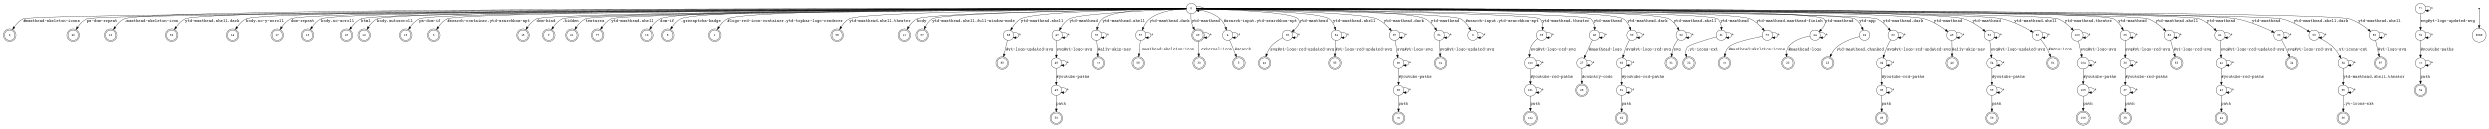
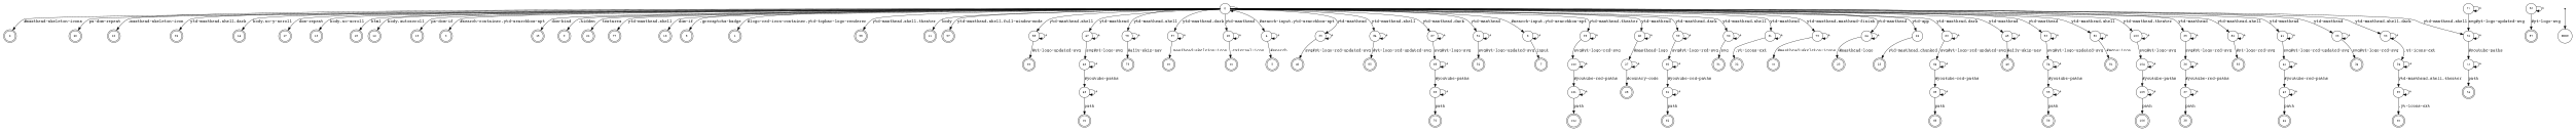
  digraph {
    fontname="Courier Prime"
    rankdir=TB
    node [fontname="Courier Prime" fontsize=10 shape=circle]
    edge [fontname="Courier Prime"]
    n1 [label=56 shape=doublecircle]
    n2 [label=2 shape=doublecircle]
    n3 [label=20 shape=doublecircle]
    n4 [label=10 shape=doublecircle]
    n5 [label=38 shape=doublecircle]
    n6 [label=92 shape=doublecircle]
    n7 [label=83 shape=doublecircle]
    n8 [label=14 shape=doublecircle]
    n9 [label=17 shape=doublecircle]
    n10 [label=13 shape=doublecircle]
    n11 [label=30 shape=doublecircle]
    n12 [label=52 shape=doublecircle]
    n13 [label=32 shape=doublecircle]
    n14 [label=18 shape=doublecircle]
    n15 [label=12 shape=doublecircle]
    n16 [label=89 shape=doublecircle]
    n17 [label=106 shape=doublecircle]
    n18 [label=66 shape=doublecircle]
    n19 [label=19 shape=doublecircle]
    n20 [label=3 shape=doublecircle]
+   n21 [label=7 shape=doublecircle]
    n22 [label=76 shape=doublecircle]
    n23 [label=79 shape=doublecircle]
    n24 [label=15 shape=doublecircle]
    n25 [label=81 shape=doublecircle]
    n26 [label=23 shape=doublecircle]
    n27 [label=28 shape=doublecircle]
    n28 [label=44 shape=doublecircle]
    n29 [label=9 shape=doublecircle]
    n30 [label=21 shape=doublecircle]
    n31 [label=70 shape=doublecircle]
    n32 [label=74 shape=doublecircle]
    n33 [label=46 shape=doublecircle]
    n34 [label=77 shape=doublecircle]
    n35 [label=16 shape=doublecircle]
    n36 [label=34 shape=doublecircle]
    n37 [label=50 shape=doublecircle]
    n38 [label=58 shape=doublecircle]
    n39 [label=85 shape=doublecircle]
    n40 [label=40 shape=doublecircle]
    n41 [label=87 shape=doublecircle]
    n42 [label=5 shape=doublecircle]
    n43 [label=8 shape=doublecircle]
    n44 [label=1 shape=doublecircle]
    n45 [label=91 shape=doublecircle]
    n46 [label=96 shape=doublecircle]
    n47 [label=98 shape=doublecircle]
    n48 [label=11 shape=doublecircle]
    n49 [label=62 shape=doublecircle]
    n50 [label=102 shape=doublecircle]
    n51 [label=97 shape=doublecircle]
    n52 [label=25 shape=doublecircle]
    __start [shape=point]
    None
    n55 [label=88]
    n56 [label=47]
    n57 [label=48]
    n58 [label=49]
    n59 [label=64]
    n60 [label=65]
    n61 [label=94]
    n62 [label=95]
    n63 [label=37]
    n64 [label=78]
    n65 [label=57]
    n66 [label=0]
-   n67 [label=29 shape=doublecircle]
+   n67 [label=29]
    n68 [label=4]
    n69 [label=39]
    n70 [label=84]
    n71 [label=67]
    n72 [label=51]
    n73 [label=6]
    n74 [label=99]
    n75 [label=26]
    n76 [label=59]
    n77 [label=90]
    n78 [label=31]
    n79 [label=75]
    n80 [label=24]
    n81 [label=22]
    n82 [label=63]
    n83 [label=45]
    n84 [label=53]
    n85 [label=80]
    n86 [label=103]
    n87 [label=35]
    n88 [label=82]
    n89 [label=41]
    n90 [label=33]
    n91 [label=93]
    n92 [label=86]
    n93 [label=68]
    n94 [label=100]
    n95 [label=27]
    n96 [label=71]
    n97 [label=72]
    n98 [label=60]
    n99 [label=54]
    n100 [label=104]
    n101 [label=36]
    n102 [label=42]
    n103 [label=101]
    n104 [label=69]
    n105 [label=55]
    n106 [label=43]
    n107 [label=61]
    n108 [label=73]
    n109 [label=105]
    subgraph sub_1 {
      n1
      n2
      n3
      n4
      n5
      n6
      n7
      n8
      n9
      n10
      n11
      n12
      n13
      n14
      n15
      n16
      n17
      n18
      n19
      n20
+     n21
      n22
      n23
      n24
      n25
      n26
      n27
      n28
      n29
      n30
      n31
      n32
      n33
      n34
      n35
      n36
      n37
      n38
      n39
      n40
      n41
      n42
      n43
      n44
      n45
      n46
      n47
      n48
      n49
      n50
      n51
      n52
    }
    __start -> None
    n55 -> n16 [label="#yt-logo-updated-svg"]
    n55 -> n55 [label="*"]
    n56 -> n56 [label="*"]
    n56 -> n57 [label="svg#yt-logo-svg"]
    n57 -> n57 [label="*"]
    n57 -> n58 [label="#youtube-paths"]
    n58 -> n37 [label=path]
    n58 -> n58 [label="*"]
    n59 -> n59 [label="*"]
    n59 -> n60 [label="#youtube-red-paths"]
    n60 -> n18 [label=path]
    n60 -> n60 [label="*"]
    n61 -> n61 [label="*"]
    n61 -> n62 [label="ytd-masthead.shell.theater"]
    n62 -> n46 [label=".yt-icons-ext"]
    n62 -> n62 [label="*"]
    n63 -> n5 [label=path]
    n63 -> n63 [label="*"]
    n64 -> n23 [label="#a11y-skip-nav"]
    n64 -> n64 [label="*"]
    n65 -> n38 [label=".masthead-skeleton-icon"]
    n65 -> n65 [label="*"]
    n66 -> n2 [label="#masthead-skeleton-icons"]
    n66 -> n3 [label="ps-dom-repeat"]
    n66 -> n4 [label=".masthead-skeleton-icon"]
    n66 -> n6 [label="ytd-masthead.shell.dark"]
    n66 -> n8 [label="body.no-y-scroll"]
    n66 -> n9 [label="dom-repeat"]
    n66 -> n10 [label="body.no-scroll"]
    n66 -> n14 [label=html]
    n66 -> n15 [label="body.autoscroll"]
    n66 -> n19 [label="ps-dom-if"]
    n66 -> n20 [label="#search-container.ytd-searchbox-spt"]
    n66 -> n24 [label="dom-bind"]
    n66 -> n29 [label=".hidden"]
    n66 -> n30 [label=textarea]
    n66 -> n34 [label="ytd-masthead.shell"]
    n66 -> n35 [label="dom-if"]
    n66 -> n43 [label=".grecaptcha-badge"]
    n66 -> n44 [label="#logo-red-icon-container.ytd-topbar-logo-renderer"]
    n66 -> n47 [label="ytd-masthead.shell.theater"]
    n66 -> n48 [label=body]
    n66 -> n51 [label="ytd-masthead.shell.full-window-mode"]
    n66 -> n55 [label="ytd-masthead.shell"]
    n66 -> n56 [label="ytd-masthead"]
    n66 -> n64 [label="ytd-masthead.shell"]
    n66 -> n65 [label="ytd-masthead.dark"]
    n66 -> n66 [label="*"]
    n66 -> n67 [label="ytd-masthead"]
    n66 -> n68 [label="#search-input.ytd-searchbox-spt"]
    n66 -> n69 [label="ytd-masthead"]
    n66 -> n70 [label="ytd-masthead.shell"]
    n66 -> n71 [label="ytd-masthead.dark"]
    n66 -> n72 [label="ytd-masthead"]
    n66 -> n73 [label="#search-input.ytd-searchbox-spt"]
    n66 -> n74 [label="ytd-masthead.theater"]
    n66 -> n75 [label="ytd-masthead"]
    n66 -> n76 [label="ytd-masthead.dark"]
    n66 -> n77 [label="ytd-masthead.shell"]
    n66 -> n78 [label="ytd-masthead"]
    n66 -> n79 [label="ytd-masthead.masthead-finish"]
    n66 -> n80 [label="ytd-masthead"]
    n66 -> n81 [label="ytd-app"]
    n66 -> n82 [label="ytd-masthead.dark"]
    n66 -> n83 [label="ytd-masthead"]
    n66 -> n84 [label="ytd-masthead"]
    n66 -> n85 [label="ytd-masthead.shell"]
    n66 -> n86 [label="ytd-masthead.theater"]
    n66 -> n87 [label="ytd-masthead"]
    n66 -> n88 [label="ytd-masthead.shell"]
    n66 -> n89 [label="ytd-masthead"]
    n66 -> n90 [label="ytd-masthead"]
    n66 -> n91 [label="ytd-masthead.shell.dark"]
-   n66 -> n92 [label="ytd-masthead.shell"]
+   n66 -> n97 [label="ytd-masthead.shell"]
    n67 -> n11 [label=".external-icon"]
    n67 -> n67 [label="*"]
    n68 -> n42 [label="#search"]
    n68 -> n68 [label="*"]
    n69 -> n40 [label="svg#yt-logo-red-updated-svg"]
    n69 -> n69 [label="*"]
    n70 -> n39 [label="#yt-logo-red-updated-svg"]
    n70 -> n70 [label="*"]
    n71 -> n71 [label="*"]
    n71 -> n93 [label="svg#yt-logo-svg"]
    n72 -> n12 [label="svg#yt-logo-updated-svg"]
    n72 -> n72 [label="*"]
+   n73 -> n21 [label=input]
    n73 -> n73 [label="*"]
    n74 -> n74 [label="*"]
    n74 -> n94 [label="svg#yt-logo-red-svg"]
    n75 -> n75 [label="*"]
    n75 -> n95 [label="#masthead-logo"]
    n76 -> n76 [label="*"]
    n76 -> n98 [label="svg#yt-logo-red-svg"]
    n77 -> n45 [label=svg]
    n77 -> n77 [label="*"]
    n78 -> n13 [label=".yt-icons-ext"]
    n78 -> n78 [label="*"]
    n79 -> n22 [label="#masthead-skeleton-icons"]
    n79 -> n79 [label="*"]
    n80 -> n52 [label="#masthead-logo"]
    n80 -> n80 [label="*"]
    n81 -> n26 [label="ytd-masthead.chunked"]
    n82 -> n59 [label="svg#yt-logo-red-updated-svg"]
    n82 -> n82 [label="*"]
    n83 -> n33 [label="#a11y-skip-nav"]
    n83 -> n83 [label="*"]
    n84 -> n84 [label="*"]
    n84 -> n99 [label="svg#yt-logo-updated-svg"]
    n85 -> n25 [label="#menu-icon"]
    n85 -> n85 [label="*"]
    n86 -> n86 [label="*"]
    n86 -> n100 [label="svg#yt-logo-svg"]
    n87 -> n87 [label="*"]
    n87 -> n101 [label="svg#yt-logo-red-svg"]
    n88 -> n7 [label="#yt-logo-red-svg"]
    n88 -> n88 [label="*"]
    n89 -> n89 [label="*"]
    n89 -> n102 [label="svg#yt-logo-red-updated-svg"]
    n90 -> n36 [label="svg#yt-logo-red-svg"]
    n90 -> n90 [label="*"]
    n91 -> n61 [label=".yt-icons-ext"]
    n91 -> n91 [label="*"]
    n92 -> n41 [label="#yt-logo-svg"]
    n92 -> n92 [label="*"]
    n93 -> n93 [label="*"]
    n93 -> n104 [label="#youtube-paths"]
    n94 -> n94 [label="*"]
    n94 -> n103 [label="#youtube-red-paths"]
    n95 -> n27 [label="#country-code"]
    n95 -> n95 [label="*"]
    n96 -> n96 [label="*"]
    n96 -> n97 [label="svg#yt-logo-updated-svg"]
    n97 -> n97 [label="*"]
    n97 -> n108 [label="#youtube-paths"]
    n98 -> n98 [label="*"]
    n98 -> n107 [label="#youtube-red-paths"]
    n99 -> n99 [label="*"]
    n99 -> n105 [label="#youtube-paths"]
    n100 -> n100 [label="*"]
    n100 -> n109 [label="#youtube-paths"]
    n101 -> n63 [label="#youtube-red-paths"]
    n101 -> n101 [label="*"]
    n102 -> n102 [label="*"]
    n102 -> n106 [label="#youtube-red-paths"]
    n103 -> n50 [label=path]
    n103 -> n103 [label="*"]
    n104 -> n31 [label=path]
    n104 -> n104 [label="*"]
    n105 -> n1 [label=path]
    n105 -> n105 [label="*"]
    n106 -> n28 [label=path]
    n106 -> n106 [label="*"]
    n107 -> n49 [label=path]
    n107 -> n107 [label="*"]
    n108 -> n32 [label=path]
    n108 -> n108 [label="*"]
    n109 -> n17 [label=path]
    n109 -> n109 [label="*"]
  }
